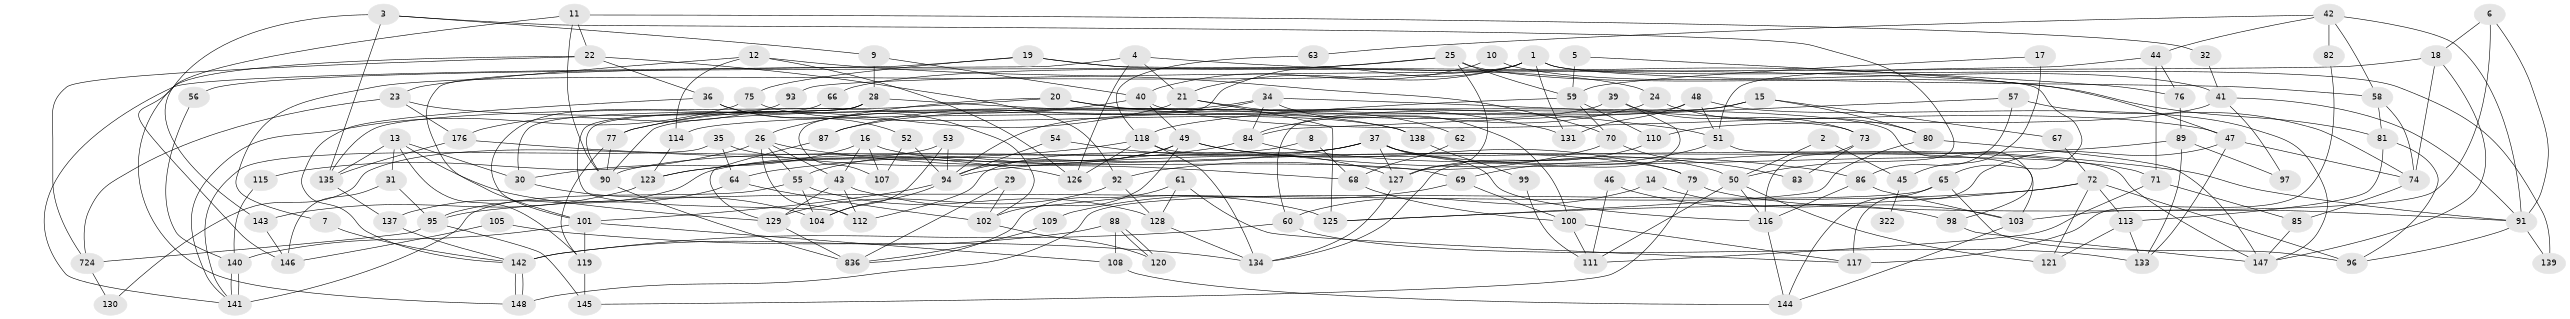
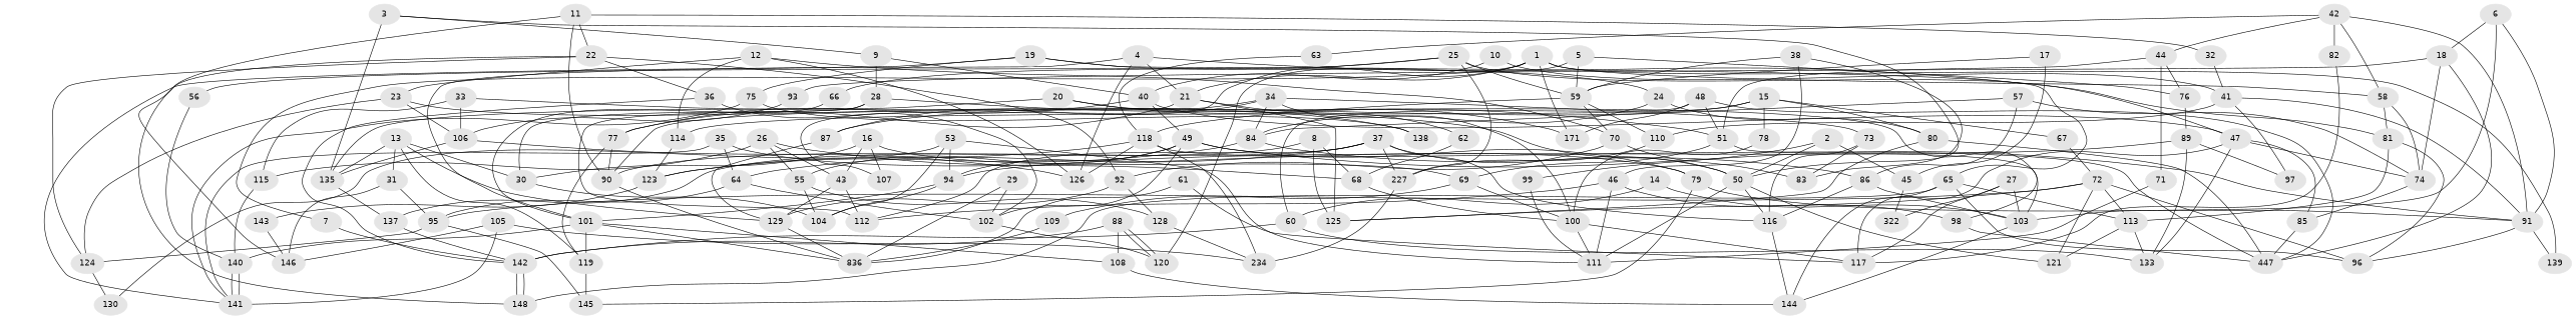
  graph {
    fontname="DejaVu Sans"
    node [color=gray90 fontname="DejaVu Sans" style=filled]
    edge [fontname="DejaVu Sans"]
    1
    7
    21
    58
    107
-   131
+   131 [label=171]
    139
    142
    62
    77
    125
    81
    74
    2
    45
    50
    99
    n18 [label=322]
    116
    111
    121
    3
    9
    135
    143
    28
    40
    137
    146
    4
    101
    126
    96
    113
    119
    n36 [label=836]
    140
    108
    5
    59
    76
    120
    70
    110
    118
    89
    6
    18
    91
    103
    93
-   147
+   147 [label=447]
    144
    148
    8
    68
    90
    100
    145
    30
    51
    112
    47
    49
    10
    41
    97
    11
    22
    32
    36
    92
-   124 [label=724]
+   124
    12
    23
    114
-   106 [label=176]
+   106
    138
    83
    123
    13
    31
    129
    104
    95
    14
    60
    133
    15
    67
+   78
    80
    87
    72
    16
    43
    69
    109
    17
    85
    19
    24
    65
    75
    141
    84
    20
    26
    98
    55
    115
    102
-   52
    128
    130
    86
    25
    56
    66
-   127
+   127 [label=227]
    117
-   134
+   134 [label=234]
+   27
    29
+   33
    34
    73
    35
    64
    79
    94
    37
    71
+   38
    46
-   39
    42
    44
    63
    82
    48
    53
-   54
    57
    61
    88
    105
    1 -- 7
    1 -- 21
    1 -- 58
    1 -- 107
    1 -- 131
    1 -- 139
    7 -- 142
    21 -- 62
    21 -- 77
    21 -- 125
    58 -- 81
    58 -- 74
    142 -- 148
    142 -- 148
    62 -- 68
    77 -- 119
    77 -- 90
    81 -- 96
    81 -- 113
    74 -- 85
    2 -- 45
    2 -- 50
-   138 -- 99
+   2 -- 99
    45 -- n18
    50 -- 116
    50 -- 111
    50 -- 121
    99 -- 111
    116 -- 144
    3 -- 50
    3 -- 9
    3 -- 135
-   3 -- 143
    9 -- 28
    9 -- 40
    135 -- 137
    143 -- 146
-   28 -- 90
    28 -- 30
    28 -- 51
    28 -- 112
    40 -- 77
    40 -- 47
    40 -- 49
    137 -- 142
    4 -- 21
    4 -- 81
    4 -- 101
    4 -- 126
    101 -- 119
+   101 -- n36
    101 -- 140
    101 -- 108
    113 -- 121
    113 -- 133
    119 -- 145
    140 -- 141
    140 -- 141
    108 -- 144
    5 -- 59
    5 -- 76
+   5 -- 120
    59 -- 70
    59 -- 110
    59 -- 118
    76 -- 89
    70 -- 92
    70 -- 83
    110 -- 127
    118 -- 126
    118 -- 147
    118 -- 123
    118 -- 134
    89 -- 97
    89 -- 133
    89 -- 94
    6 -- 18
    6 -- 91
    6 -- 103
    18 -- 74
    18 -- 93
    18 -- 147
    91 -- 139
    91 -- 96
    103 -- 144
    93 -- 106
    8 -- 68
    8 -- 90
    68 -- 100
    90 -- n36
    100 -- 111
    100 -- 117
    30 -- 104
    51 -- 103
    51 -- 69
    47 -- 74
    47 -- 133
    47 -- 117
    49 -- 91
    49 -- 55
    49 -- 102
    49 -- 79
    49 -- 94
    10 -- 40
    10 -- 41
    41 -- 110
    41 -- 91
    41 -- 97
    11 -- 146
    11 -- 90
    11 -- 22
    11 -- 32
    22 -- 148
    22 -- 36
    22 -- 92
    22 -- 124
    32 -- 41
    36 -- 142
    36 -- 102
-   36 -- 52
    92 -- 129
    92 -- 128
    124 -- 130
    12 -- 126
    12 -- 70
    12 -- 23
    12 -- 114
    23 -- 124
    23 -- 106
    23 -- 138
    114 -- 123
    106 -- 135
    106 -- 126
    123 -- 143
    13 -- 135
    13 -- 119
    13 -- 30
    13 -- 31
    13 -- 129
    31 -- 146
    31 -- 95
    129 -- n36
    95 -- 145
    95 -- 124
    14 -- 103
    14 -- 60
    60 -- 142
    60 -- 133
    15 -- 114
    15 -- 67
+   15 -- 78
    15 -- 80
    15 -- 87
    67 -- 72
+   78 -- 100
    80 -- 125
    80 -- 147
    87 -- 129
    72 -- 125
    72 -- 121
    72 -- 96
    72 -- 113
    72 -- 95
    16 -- 107
    16 -- 30
    16 -- 43
    16 -- 69
-   43 -- 125
+   8 -- 125
    43 -- 112
    43 -- 129
    69 -- 100
    69 -- 109
    109 -- n36
    17 -- 45
    17 -- 59
    85 -- 147
    19 -- 24
    19 -- 65
    19 -- 75
    19 -- 141
    24 -- 80
    24 -- 84
    65 -- 96
+   65 -- 113
    65 -- 144
    65 -- 148
    75 -- 138
    75 -- 141
    84 -- 123
    84 -- 86
    20 -- 131
    20 -- 135
-   20 -- 26
    20 -- 98
    26 -- 68
    26 -- 43
    26 -- 55
    26 -- 115
    98 -- 147
    55 -- 104
    55 -- 128
    115 -- 140
    102 -- 120
-   52 -- 107
-   52 -- 94
    128 -- 134
    86 -- 116
    86 -- 103
    25 -- 59
    25 -- 47
    25 -- 56
    25 -- 66
    25 -- 127
    56 -- 140
    66 -- 101
    127 -- 134
+   27 -- n18
+   27 -- 103
+   27 -- 117
    29 -- n36
    29 -- 102
+   33 -- 50
+   33 -- 106
+   33 -- 115
    34 -- 90
    34 -- 100
    34 -- 87
    34 -- 84
    34 -- 73
    73 -- 116
    73 -- 83
    35 -- 141
    35 -- 64
    35 -- 79
    64 -- 95
    64 -- 102
    79 -- 91
    79 -- 145
    94 -- 101
    94 -- 104
    37 -- 50
    37 -- 116
    37 -- 137
    37 -- 112
    37 -- 127
    37 -- 64
-   37 -- 71
    71 -- 111
-   71 -- 85
+   47 -- 85
+   38 -- 59
+   38 -- 83
+   38 -- 46
    46 -- 111
-   26 -- 112
+   46 -- 112
    46 -- 98
-   39 -- 134
-   39 -- 73
-   39 -- 94
    42 -- 58
    42 -- 91
    42 -- 44
    42 -- 63
    42 -- 82
    44 -- 76
    44 -- 51
    44 -- 71
    63 -- 118
    82 -- 117
    48 -- 131
    48 -- 147
    48 -- 51
    48 -- 60
+   53 -- 111
    53 -- 104
    53 -- 130
    53 -- 94
-   54 -- 127
-   54 -- 94
    57 -- 74
    57 -- 84
    57 -- 86
    61 -- n36
-   61 -- 128
    61 -- 117
    88 -- 142
    88 -- 108
    88 -- 120
    88 -- 120
    105 -- 146
-   55 -- 141
+   105 -- 141
    105 -- 134
  }
